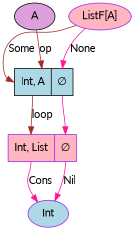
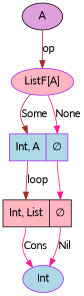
  digraph {
    fontname=Lato
    node [color=black fillcolor=lightpink fontname=Lato style=filled]
    edge [color=deeppink fontname=Lato]
-   n1 [color=purple label="<cons> Int, List| <nil> ∅" shape=record]
+   n1 [label="<cons> Int, List| <nil> ∅" shape=record]
    n2 [color=purple fillcolor=lightblue label=Int]
-   n3 [fillcolor=lightblue label="<cons> Int, A| <nil> ∅" shape=record]
+   n3 [color=purple fillcolor=lightblue label="<cons> Int, A| <nil> ∅" shape=record]
    n4 [color=purple label="ListF[A]"]
    A [fillcolor=plum]
    n1 -> n2 [label=Cons tailport=cons]
    n1 -> n2 [label=Nil tailport=nil]
    n3 -> n1 [color=brown headport=cons label=loop tailport=cons]
    n3 -> n1 [headport=nil tailport=nil]
    n4 -> n3 [color=brown headport=cons label=Some]
    n4 -> n3 [headport=nil label=None]
-   A -> n3 [color=brown label=op]
+   A -> n4 [color=brown label=op]
  }
